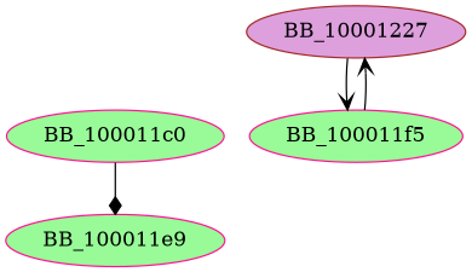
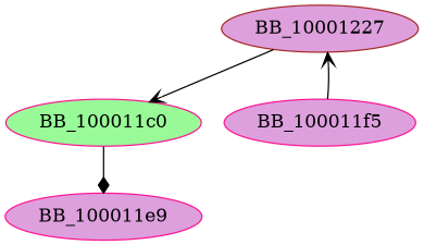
  digraph {
    node [color=deeppink fillcolor=plum style=filled]
    edge [arrowhead=vee]
-   BB_100011e9 [fillcolor=palegreen]
+   BB_100011e9
    BB_100011c0 [fillcolor=palegreen]
    n3 [color=brown label=BB_10001227]
-   BB_100011f5 [fillcolor=palegreen]
+   BB_100011f5
    BB_100011c0 -> BB_100011e9 [arrowhead=diamond]
-   n3 -> BB_100011f5
+   n3 -> BB_100011c0
    BB_100011f5 -> n3
  }
